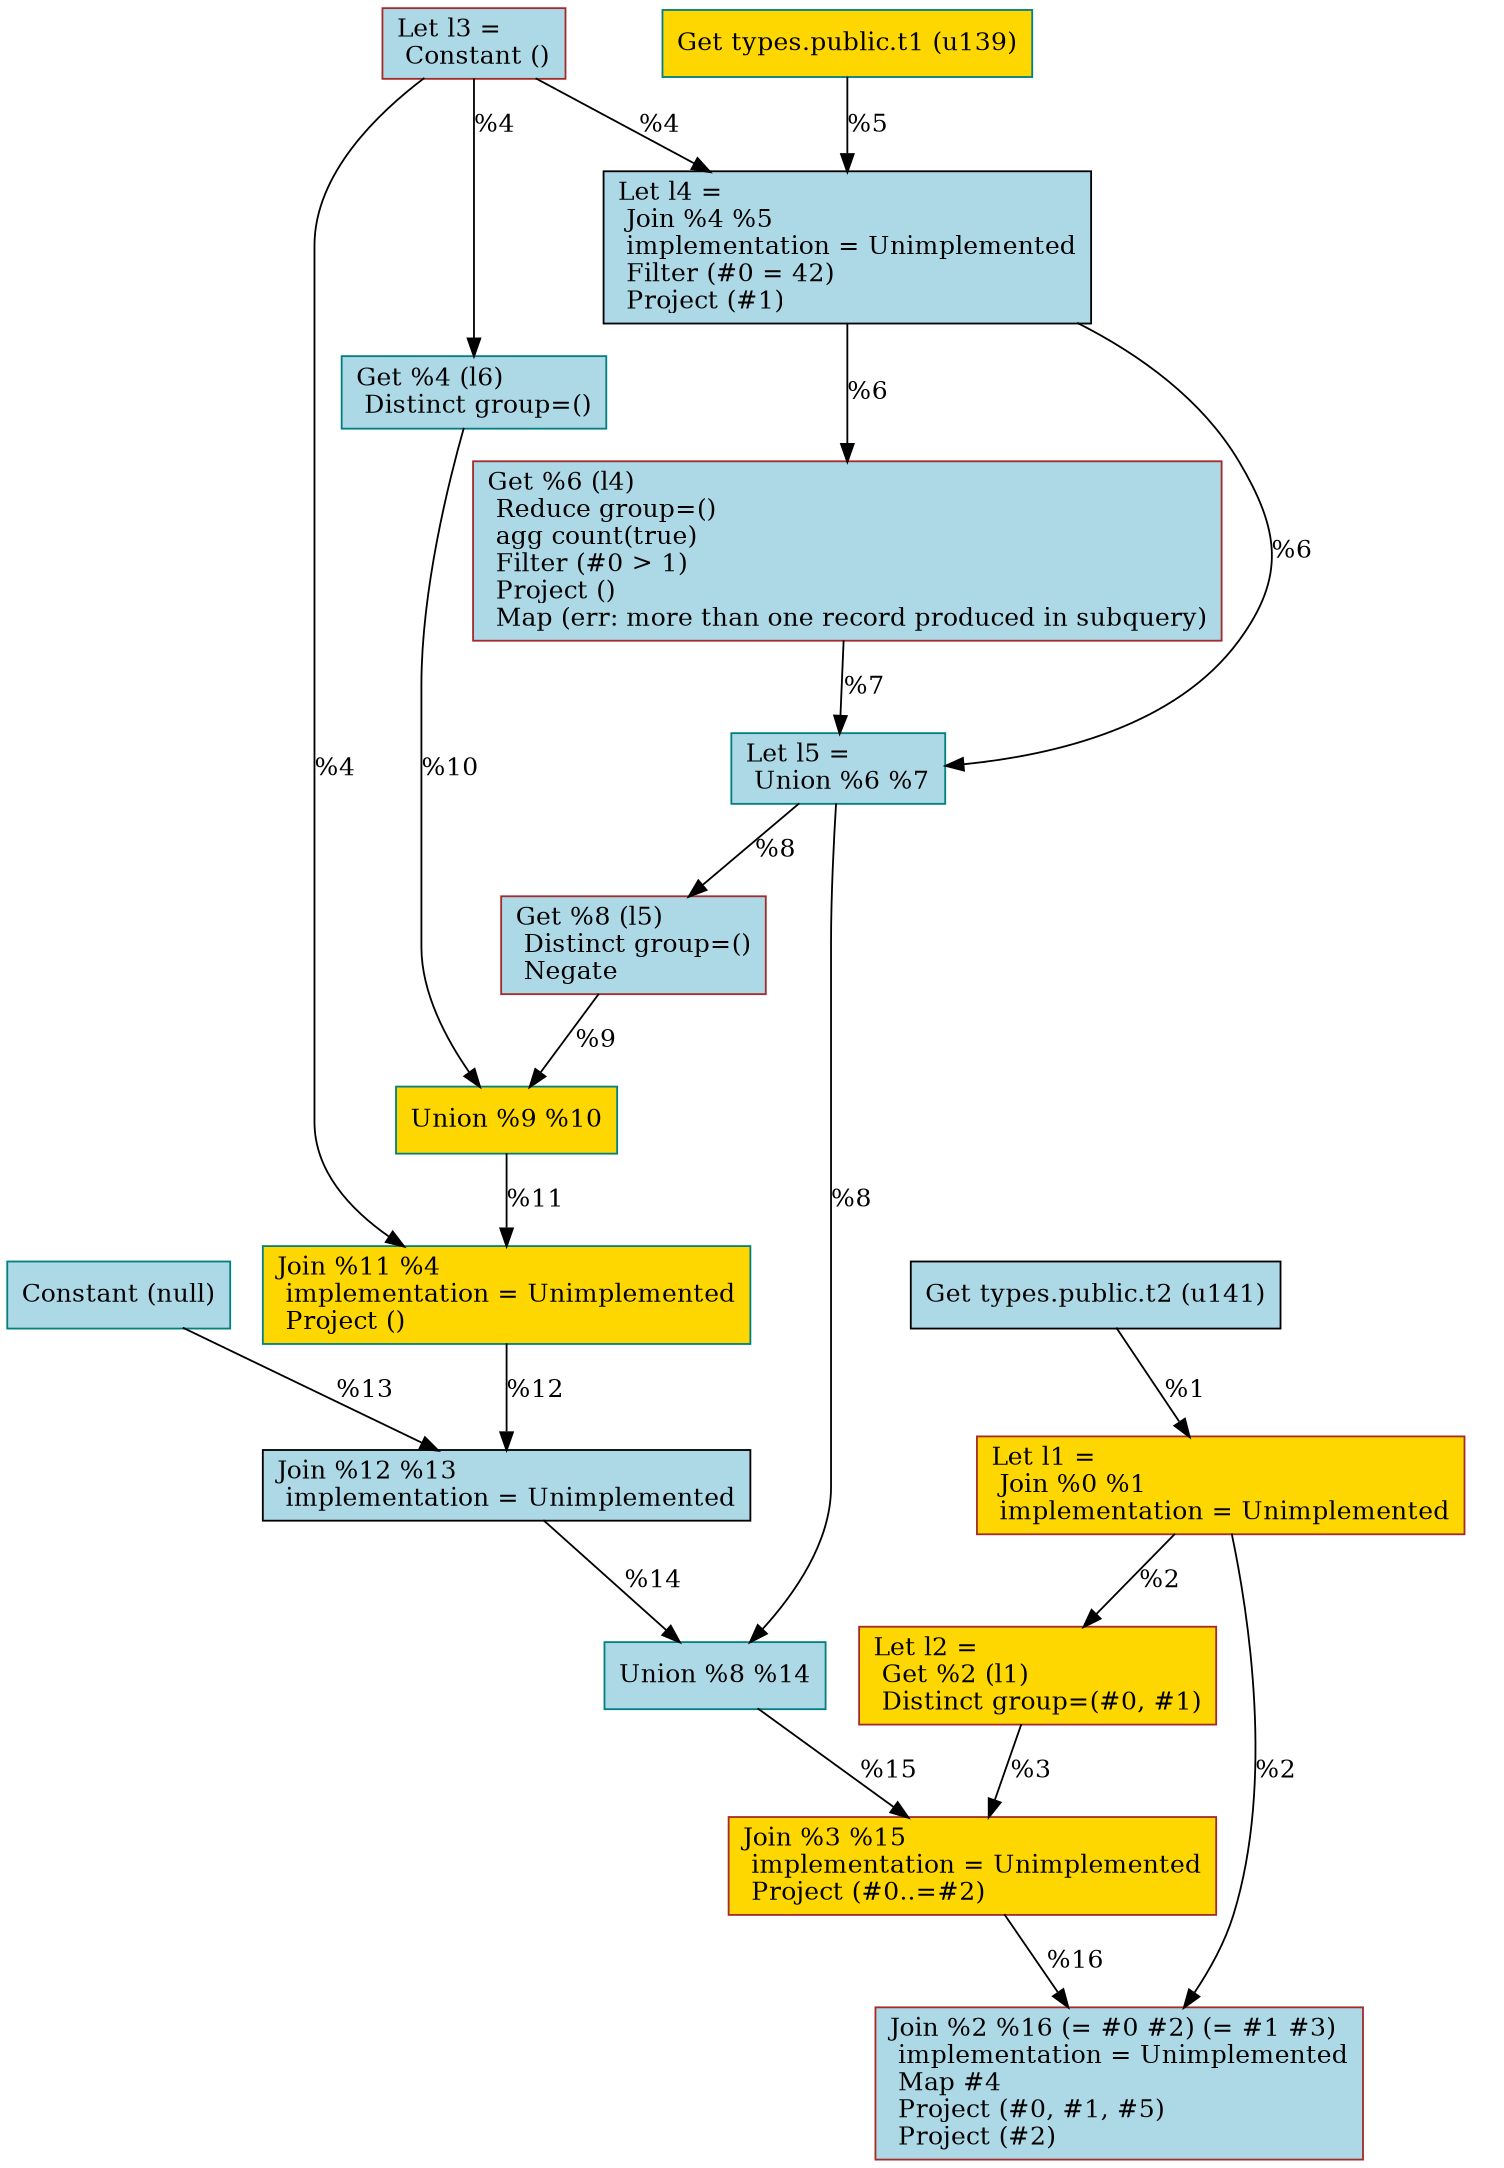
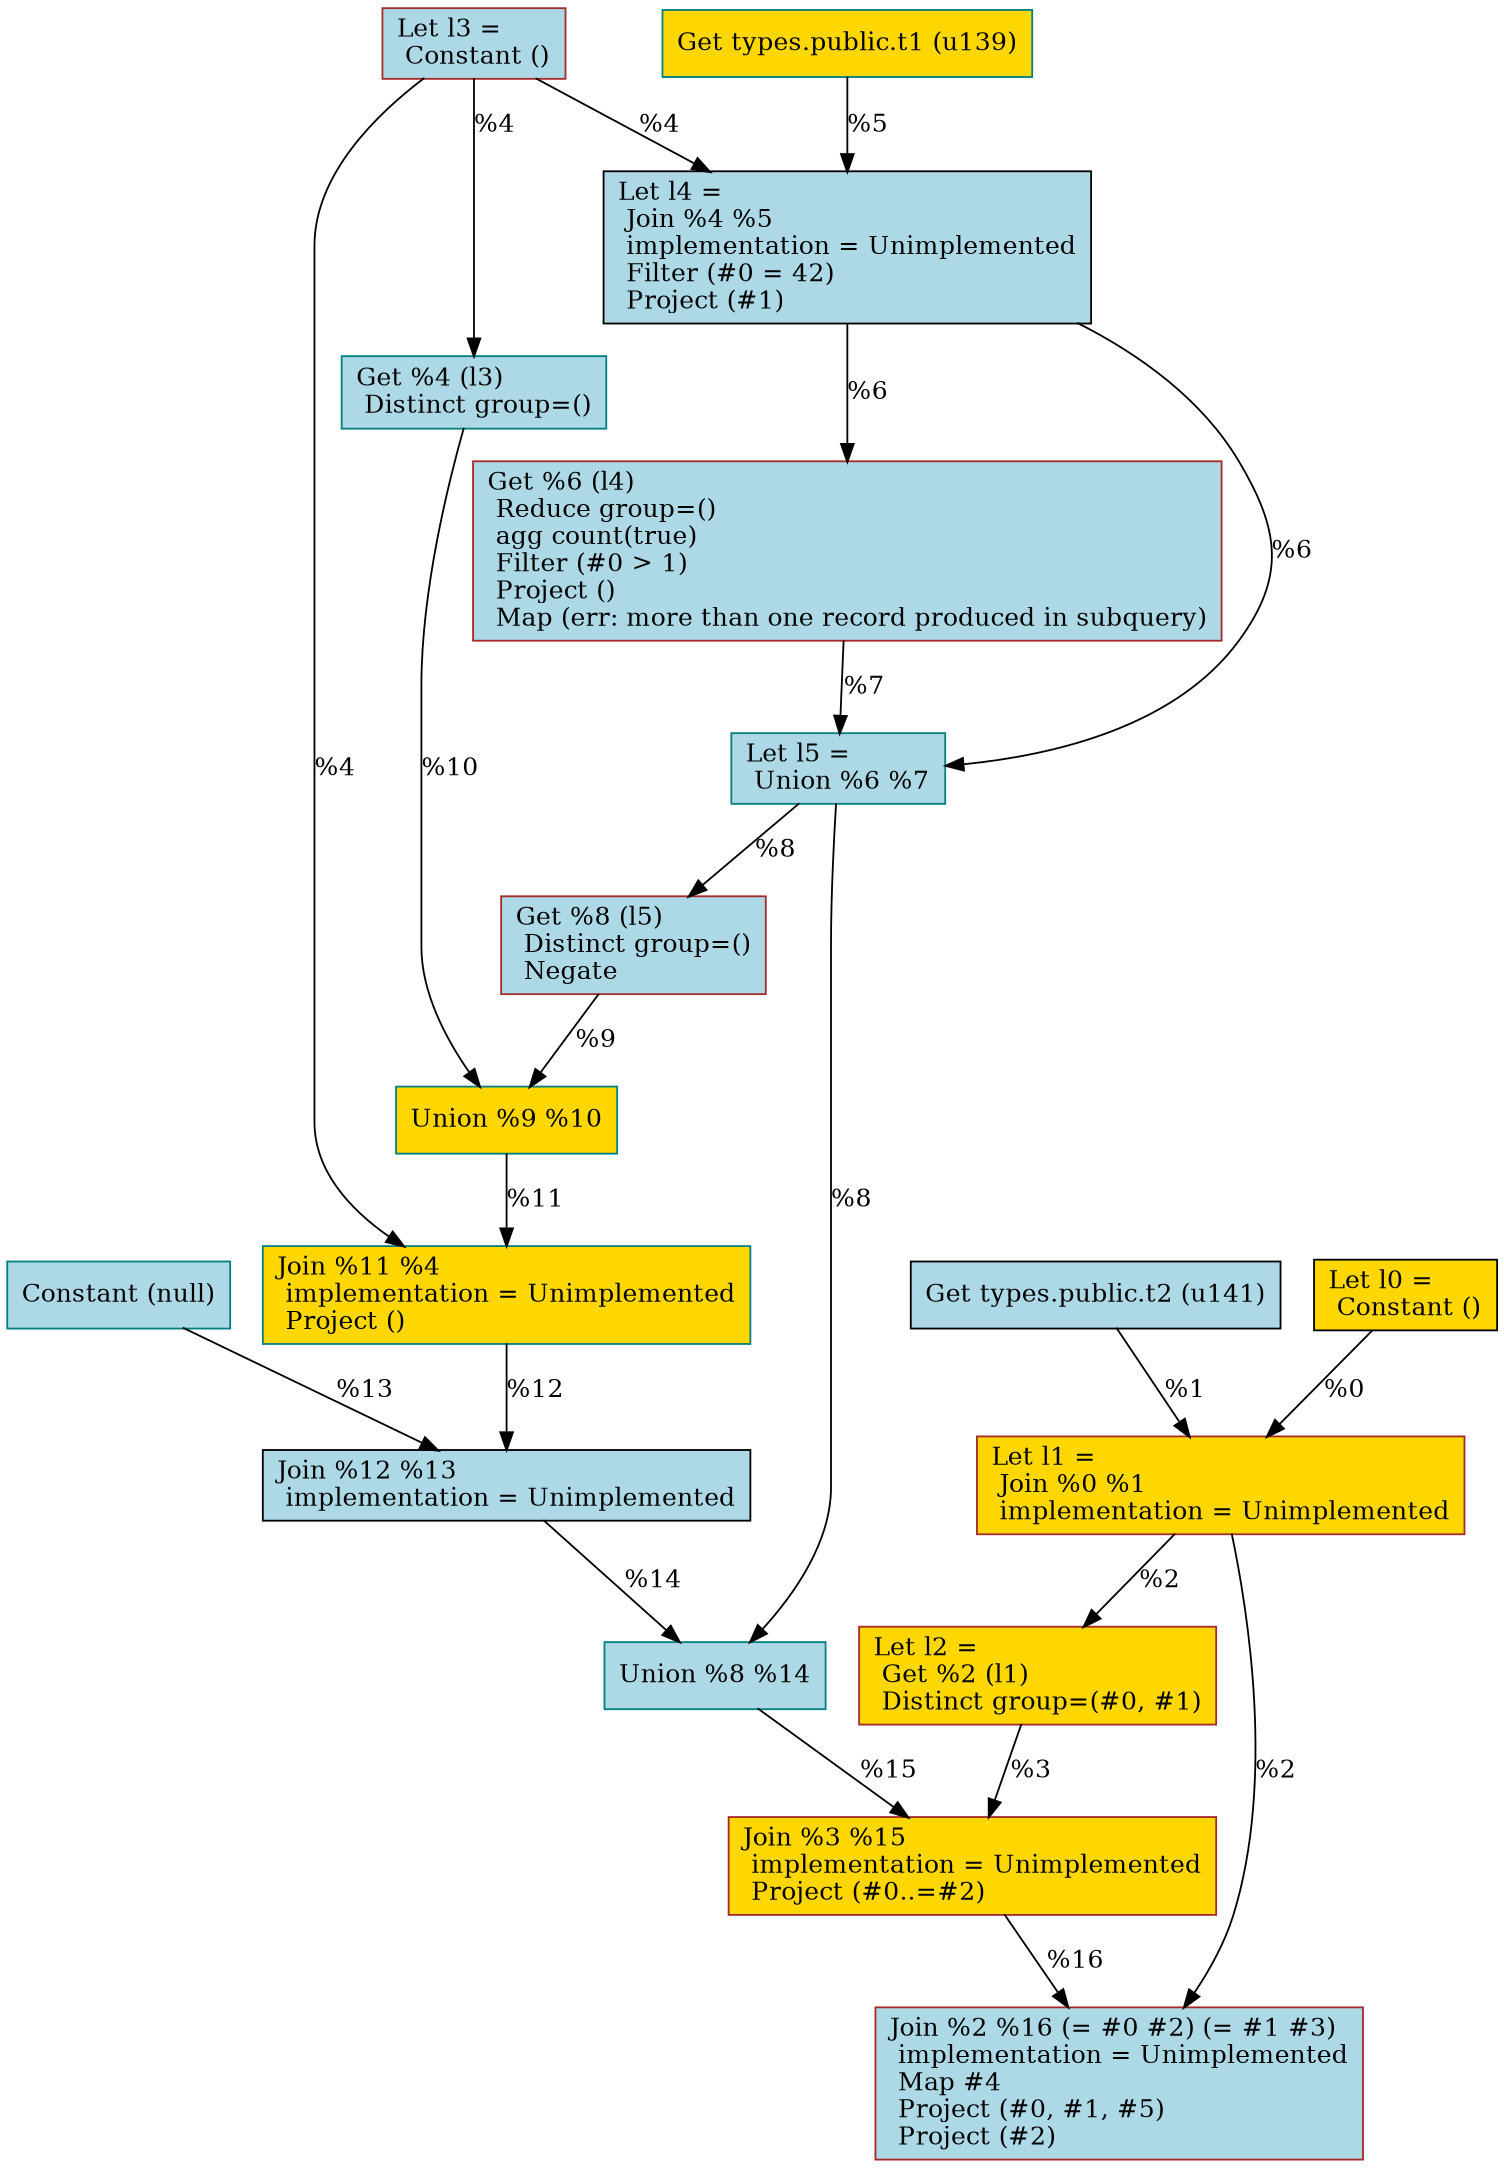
  digraph {
    node [color=brown fillcolor=lightblue shape=record style=filled]
+   n1 [color=black fillcolor=gold label="Let l0 =\l Constant ()\l"]
    n2 [fillcolor=gold label="Let l1 =\l Join %0 %1\l  implementation = Unimplemented\l"]
    n3 [fillcolor=gold label="Let l2 =\l Get %2 (l1)\l Distinct group=(#0, #1)\l"]
    n4 [label=" Join %2 %16 (= #0 #2) (= #1 #3)\l  implementation = Unimplemented\l Map #4\l Project (#0, #1, #5)\l Project (#2)\l"]
    n5 [color=black label=" Get types.public.t2 (u141)\l"]
    n6 [fillcolor=gold label=" Join %3 %15\l  implementation = Unimplemented\l Project (#0..=#2)\l"]
    n7 [label="Let l3 =\l Constant ()\l"]
    n8 [color=black label="Let l4 =\l Join %4 %5\l  implementation = Unimplemented\l Filter (#0 = 42)\l Project (#1)\l"]
-   n9 [color=teal label=" Get %4 (l6)\l Distinct group=()\l"]
+   n9 [color=teal label=" Get %4 (l3)\l Distinct group=()\l"]
    n10 [color=teal fillcolor=gold label=" Join %11 %4\l  implementation = Unimplemented\l Project ()\l"]
    n11 [label=" Get %6 (l4)\l Reduce group=()\l  agg count(true)\l Filter (#0 \> 1)\l Project ()\l Map (err: more than one record produced in subquery)\l"]
    n12 [color=teal label="Let l5 =\l Union %6 %7\l"]
    n13 [color=teal fillcolor=gold label=" Union %9 %10\l"]
    n14 [color=black label=" Join %12 %13\l  implementation = Unimplemented\l"]
    n15 [color=teal fillcolor=gold label=" Get types.public.t1 (u139)\l"]
    n16 [label=" Get %8 (l5)\l Distinct group=()\l Negate\l"]
    n17 [color=teal label=" Union %8 %14\l"]
    n18 [color=teal label=" Constant (null)\l"]
+   n1 -> n2 [label="%0\l"]
    n2 -> n3 [label="%2\l"]
    n2 -> n4 [label="%2\l"]
    n3 -> n6 [label="%3\l"]
    n5 -> n2 [label="%1\l"]
    n6 -> n4 [label="%16\l"]
    n7 -> n8 [label="%4\l"]
    n7 -> n9 [label="%4\l"]
    n7 -> n10 [label="%4\l"]
    n8 -> n11 [label="%6\l"]
    n8 -> n12 [label="%6\l"]
    n9 -> n13 [label="%10\l"]
    n10 -> n14 [label="%12\l"]
    n11 -> n12 [label="%7\l"]
    n12 -> n16 [label="%8\l"]
    n12 -> n17 [label="%8\l"]
    n13 -> n10 [label="%11\l"]
    n14 -> n17 [label="%14\l"]
    n15 -> n8 [label="%5\l"]
    n16 -> n13 [label="%9\l"]
    n17 -> n6 [label="%15\l"]
    n18 -> n14 [label="%13\l"]
  }
